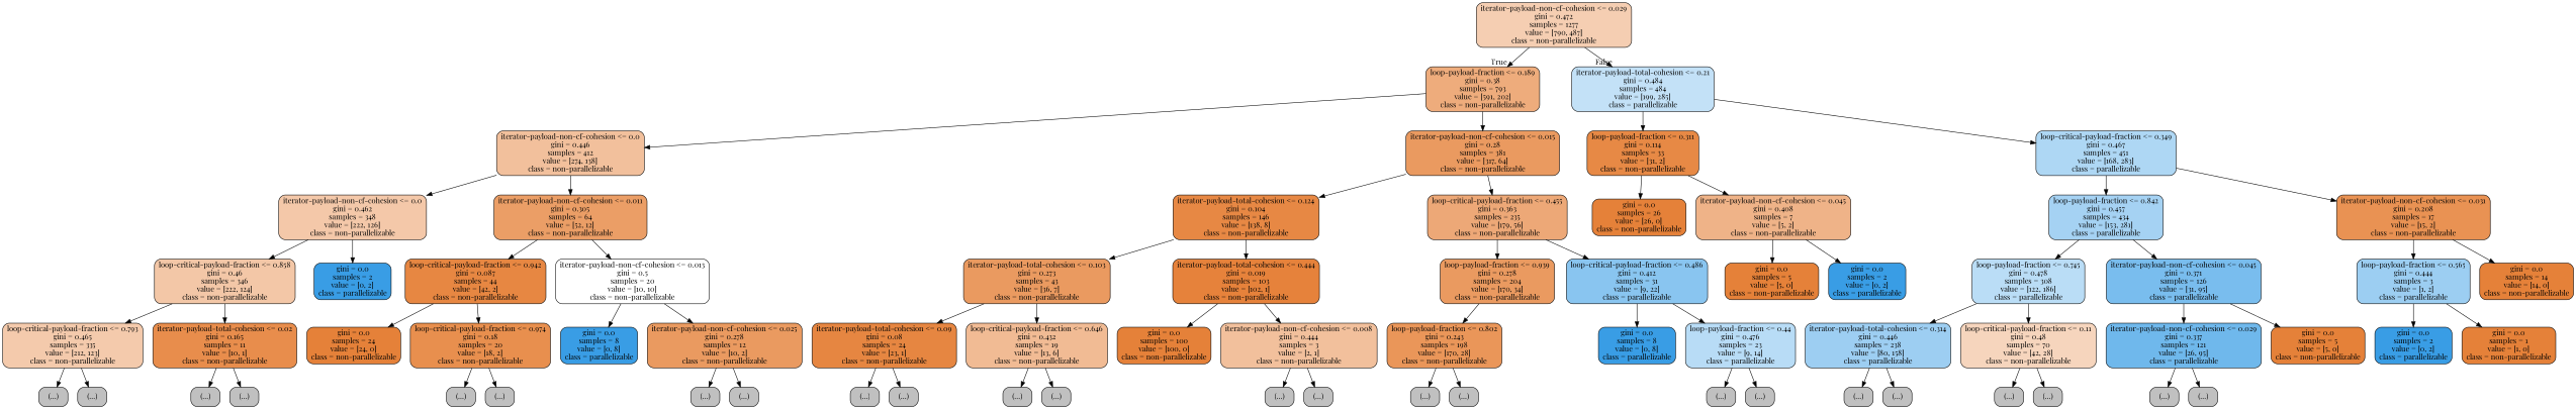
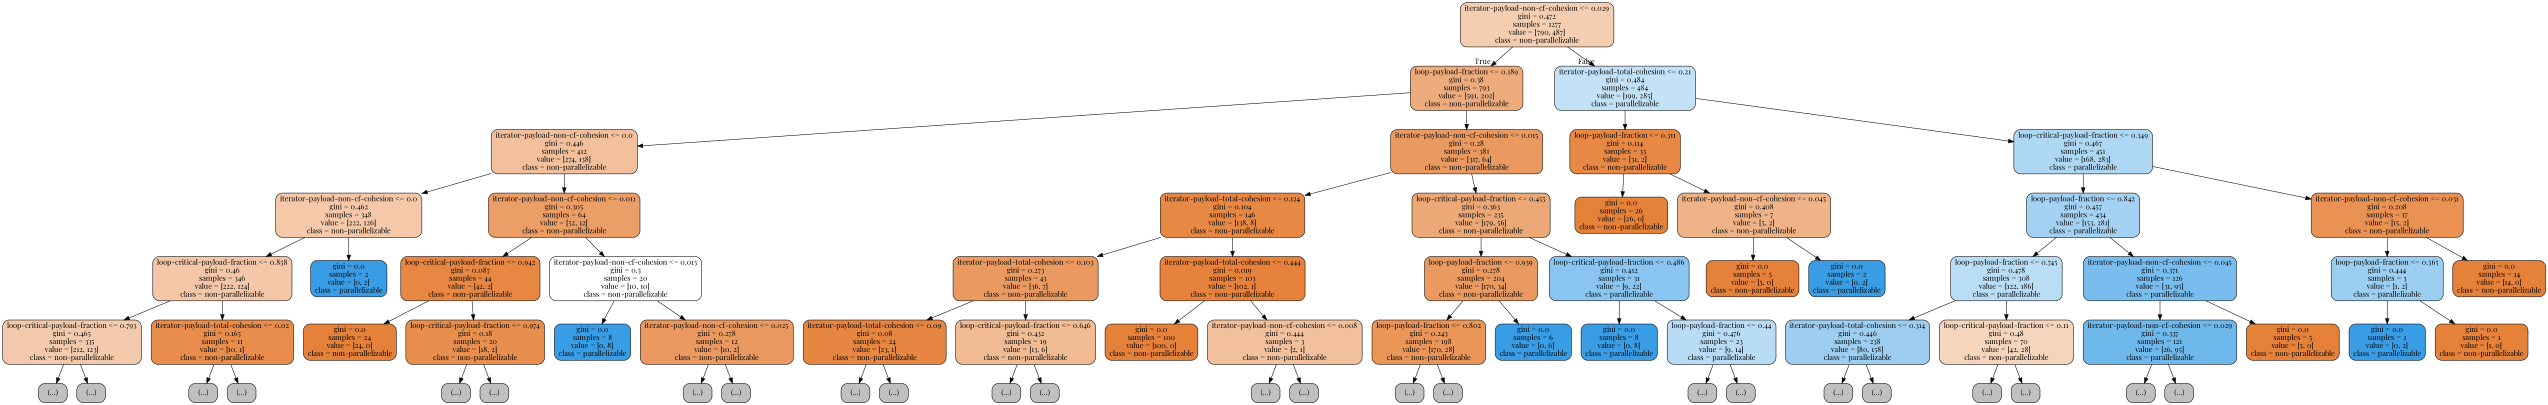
  digraph {
    fontname="Playfair Display"
    node [color=black fillcolor="#C0C0C0" fontname="Playfair Display" shape=box style="filled, rounded"]
    edge [fontname="Playfair Display"]
    n1 [fillcolor="#e5813962" label="iterator-payload-non-cf-cohesion <= 0.029\ngini = 0.472\nsamples = 1277\nvalue = [790, 487]\nclass = non-parallelizable"]
    n2 [fillcolor="#e58139a8" label="loop-payload-fraction <= 0.189\ngini = 0.38\nsamples = 793\nvalue = [591, 202]\nclass = non-parallelizable"]
    n3 [fillcolor="#399de54d" label="iterator-payload-total-cohesion <= 0.21\ngini = 0.484\nsamples = 484\nvalue = [199, 285]\nclass = parallelizable"]
    n4 [fillcolor="#e581397f" label="iterator-payload-non-cf-cohesion <= 0.0\ngini = 0.446\nsamples = 412\nvalue = [274, 138]\nclass = non-parallelizable"]
    n5 [fillcolor="#e58139cc" label="iterator-payload-non-cf-cohesion <= 0.015\ngini = 0.28\nsamples = 381\nvalue = [317, 64]\nclass = non-parallelizable"]
    n6 [fillcolor="#e581396e" label="iterator-payload-non-cf-cohesion <= 0.0\ngini = 0.462\nsamples = 348\nvalue = [222, 126]\nclass = non-parallelizable"]
    n7 [fillcolor="#e58139c4" label="iterator-payload-non-cf-cohesion <= 0.011\ngini = 0.305\nsamples = 64\nvalue = [52, 12]\nclass = non-parallelizable"]
    n8 [fillcolor="#e5813971" label="loop-critical-payload-fraction <= 0.858\ngini = 0.46\nsamples = 346\nvalue = [222, 124]\nclass = non-parallelizable"]
    n9 [fillcolor="#399de5ff" label="gini = 0.0\nsamples = 2\nvalue = [0, 2]\nclass = parallelizable"]
    n10 [fillcolor="#e581396b" label="loop-critical-payload-fraction <= 0.793\ngini = 0.465\nsamples = 335\nvalue = [212, 123]\nclass = non-parallelizable"]
    n11 [fillcolor="#e58139e6" label="iterator-payload-total-cohesion <= 0.02\ngini = 0.165\nsamples = 11\nvalue = [10, 1]\nclass = non-parallelizable"]
    n12 [label="(...)"]
    n13 [label="(...)"]
    n14 [label="(...)"]
    n15 [label="(...)"]
    n16 [fillcolor="#e58139f3" label="loop-critical-payload-fraction <= 0.942\ngini = 0.087\nsamples = 44\nvalue = [42, 2]\nclass = non-parallelizable"]
    n17 [fillcolor="#e5813900" label="iterator-payload-non-cf-cohesion <= 0.013\ngini = 0.5\nsamples = 20\nvalue = [10, 10]\nclass = non-parallelizable"]
    n18 [fillcolor="#e58139ff" label="gini = 0.0\nsamples = 24\nvalue = [24, 0]\nclass = non-parallelizable"]
    n19 [fillcolor="#e58139e3" label="loop-critical-payload-fraction <= 0.974\ngini = 0.18\nsamples = 20\nvalue = [18, 2]\nclass = non-parallelizable"]
    n20 [label="(...)"]
    n21 [label="(...)"]
    n22 [fillcolor="#399de5ff" label="gini = 0.0\nsamples = 8\nvalue = [0, 8]\nclass = parallelizable"]
    n23 [fillcolor="#e58139cc" label="iterator-payload-non-cf-cohesion <= 0.025\ngini = 0.278\nsamples = 12\nvalue = [10, 2]\nclass = non-parallelizable"]
    n24 [label="(...)"]
    n25 [label="(...)"]
    n26 [fillcolor="#e58139f0" label="iterator-payload-total-cohesion <= 0.124\ngini = 0.104\nsamples = 146\nvalue = [138, 8]\nclass = non-parallelizable"]
    n27 [fillcolor="#e58139af" label="loop-critical-payload-fraction <= 0.455\ngini = 0.363\nsamples = 235\nvalue = [179, 56]\nclass = non-parallelizable"]
    n28 [fillcolor="#e58139cd" label="iterator-payload-total-cohesion <= 0.103\ngini = 0.273\nsamples = 43\nvalue = [36, 7]\nclass = non-parallelizable"]
    n29 [fillcolor="#e58139fc" label="iterator-payload-total-cohesion <= 0.444\ngini = 0.019\nsamples = 103\nvalue = [102, 1]\nclass = non-parallelizable"]
    n30 [fillcolor="#e58139f4" label="iterator-payload-total-cohesion <= 0.09\ngini = 0.08\nsamples = 24\nvalue = [23, 1]\nclass = non-parallelizable"]
    n31 [fillcolor="#e5813989" label="loop-critical-payload-fraction <= 0.646\ngini = 0.432\nsamples = 19\nvalue = [13, 6]\nclass = non-parallelizable"]
    n32 [label="(...)"]
    n33 [label="(...)"]
    n34 [label="(...)"]
    n35 [label="(...)"]
    n36 [fillcolor="#e58139ff" label="gini = 0.0\nsamples = 100\nvalue = [100, 0]\nclass = non-parallelizable"]
    n37 [fillcolor="#e581397f" label="iterator-payload-non-cf-cohesion <= 0.008\ngini = 0.444\nsamples = 3\nvalue = [2, 1]\nclass = non-parallelizable"]
    n38 [label="(...)"]
    n39 [label="(...)"]
    n40 [fillcolor="#e58139cc" label="loop-payload-fraction <= 0.939\ngini = 0.278\nsamples = 204\nvalue = [170, 34]\nclass = non-parallelizable"]
    n41 [fillcolor="#399de597" label="loop-critical-payload-fraction <= 0.486\ngini = 0.412\nsamples = 31\nvalue = [9, 22]\nclass = parallelizable"]
    n42 [fillcolor="#e58139d5" label="loop-payload-fraction <= 0.802\ngini = 0.243\nsamples = 198\nvalue = [170, 28]\nclass = non-parallelizable"]
+   n43 [fillcolor="#399de5ff" label="gini = 0.0\nsamples = 6\nvalue = [0, 6]\nclass = parallelizable"]
    n44 [label="(...)"]
    n45 [label="(...)"]
    n46 [fillcolor="#399de5ff" label="gini = 0.0\nsamples = 8\nvalue = [0, 8]\nclass = parallelizable"]
    n47 [fillcolor="#399de55b" label="loop-payload-fraction <= 0.44\ngini = 0.476\nsamples = 23\nvalue = [9, 14]\nclass = parallelizable"]
    n48 [label="(...)"]
    n49 [label="(...)"]
    n50 [fillcolor="#e58139ef" label="loop-payload-fraction <= 0.311\ngini = 0.114\nsamples = 33\nvalue = [31, 2]\nclass = non-parallelizable"]
    n51 [fillcolor="#399de568" label="loop-critical-payload-fraction <= 0.349\ngini = 0.467\nsamples = 451\nvalue = [168, 283]\nclass = parallelizable"]
    n52 [fillcolor="#e58139ff" label="gini = 0.0\nsamples = 26\nvalue = [26, 0]\nclass = non-parallelizable"]
    n53 [fillcolor="#e5813999" label="iterator-payload-non-cf-cohesion <= 0.045\ngini = 0.408\nsamples = 7\nvalue = [5, 2]\nclass = non-parallelizable"]
    n54 [fillcolor="#e58139ff" label="gini = 0.0\nsamples = 5\nvalue = [5, 0]\nclass = non-parallelizable"]
    n55 [fillcolor="#399de5ff" label="gini = 0.0\nsamples = 2\nvalue = [0, 2]\nclass = parallelizable"]
    n56 [fillcolor="#399de574" label="loop-payload-fraction <= 0.842\ngini = 0.457\nsamples = 434\nvalue = [153, 281]\nclass = parallelizable"]
    n57 [fillcolor="#e58139dd" label="iterator-payload-non-cf-cohesion <= 0.031\ngini = 0.208\nsamples = 17\nvalue = [15, 2]\nclass = non-parallelizable"]
    n58 [fillcolor="#399de558" label="loop-payload-fraction <= 0.745\ngini = 0.478\nsamples = 308\nvalue = [122, 186]\nclass = parallelizable"]
    n59 [fillcolor="#399de5ac" label="iterator-payload-non-cf-cohesion <= 0.045\ngini = 0.371\nsamples = 126\nvalue = [31, 95]\nclass = parallelizable"]
    n60 [fillcolor="#399de57e" label="iterator-payload-total-cohesion <= 0.314\ngini = 0.446\nsamples = 238\nvalue = [80, 158]\nclass = parallelizable"]
    n61 [fillcolor="#e5813955" label="loop-critical-payload-fraction <= 0.11\ngini = 0.48\nsamples = 70\nvalue = [42, 28]\nclass = non-parallelizable"]
    n62 [label="(...)"]
    n63 [label="(...)"]
    n64 [label="(...)"]
    n65 [label="(...)"]
    n66 [fillcolor="#399de5b9" label="iterator-payload-non-cf-cohesion <= 0.029\ngini = 0.337\nsamples = 121\nvalue = [26, 95]\nclass = parallelizable"]
    n67 [fillcolor="#e58139ff" label="gini = 0.0\nsamples = 5\nvalue = [5, 0]\nclass = non-parallelizable"]
    n68 [label="(...)"]
    n69 [label="(...)"]
    n70 [fillcolor="#399de57f" label="loop-payload-fraction <= 0.565\ngini = 0.444\nsamples = 3\nvalue = [1, 2]\nclass = parallelizable"]
    n71 [fillcolor="#e58139ff" label="gini = 0.0\nsamples = 14\nvalue = [14, 0]\nclass = non-parallelizable"]
    n72 [fillcolor="#399de5ff" label="gini = 0.0\nsamples = 2\nvalue = [0, 2]\nclass = parallelizable"]
    n73 [fillcolor="#e58139ff" label="gini = 0.0\nsamples = 1\nvalue = [1, 0]\nclass = non-parallelizable"]
    n1 -> n2 [headlabel=True labelangle=45 labeldistance=2.5]
    n1 -> n3 [headlabel=False labelangle=-45 labeldistance=2.5]
    n2 -> n4
    n2 -> n5
    n3 -> n50
    n3 -> n51
    n4 -> n6
    n4 -> n7
    n5 -> n26
    n5 -> n27
    n6 -> n8
    n6 -> n9
    n7 -> n16
    n7 -> n17
    n8 -> n10
    n8 -> n11
    n10 -> n12
    n10 -> n13
    n11 -> n14
    n11 -> n15
    n16 -> n18
    n16 -> n19
    n17 -> n22
    n17 -> n23
    n19 -> n20
    n19 -> n21
    n23 -> n24
    n23 -> n25
    n26 -> n28
    n26 -> n29
    n27 -> n40
    n27 -> n41
    n28 -> n30
    n28 -> n31
    n29 -> n36
    n29 -> n37
    n30 -> n32
    n30 -> n33
    n31 -> n34
    n31 -> n35
    n37 -> n38
    n37 -> n39
    n40 -> n42
+   n40 -> n43
    n41 -> n46
    n41 -> n47
    n42 -> n44
    n42 -> n45
    n47 -> n48
    n47 -> n49
    n50 -> n52
    n50 -> n53
    n51 -> n56
    n51 -> n57
    n53 -> n54
    n53 -> n55
    n56 -> n58
    n56 -> n59
    n57 -> n70
    n57 -> n71
    n58 -> n60
    n58 -> n61
    n59 -> n66
    n59 -> n67
    n60 -> n62
    n60 -> n63
    n61 -> n64
    n61 -> n65
    n66 -> n68
    n66 -> n69
    n70 -> n72
    n70 -> n73
  }
